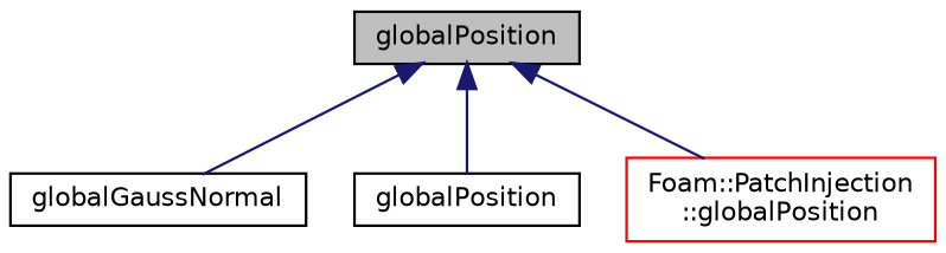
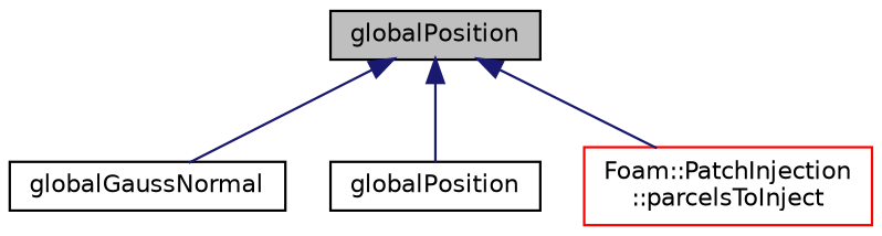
  digraph {
    rankdir=TB
    node [color=black fontname=Helvetica fontsize=10 shape=record]
    edge [color=midnightblue dir=back fontname=Helvetica fontsize=10 labelfontname=Helvetica labelfontsize=10 style=solid]
    n1 [fillcolor=grey75 fontcolor=black height=0.2 label=globalPosition style=filled width=0.4]
    n2 [height=0.2 label=globalGaussNormal width=0.4]
    n3 [height=0.2 label=globalPosition width=0.4]
-   n4 [color=red height=0.2 label="Foam::PatchInjection\l::globalPosition" width=0.4]
+   n4 [color=red height=0.2 label="Foam::PatchInjection\l::parcelsToInject" width=0.4]
    n1 -> n2
    n1 -> n3
    n1 -> n4
  }
